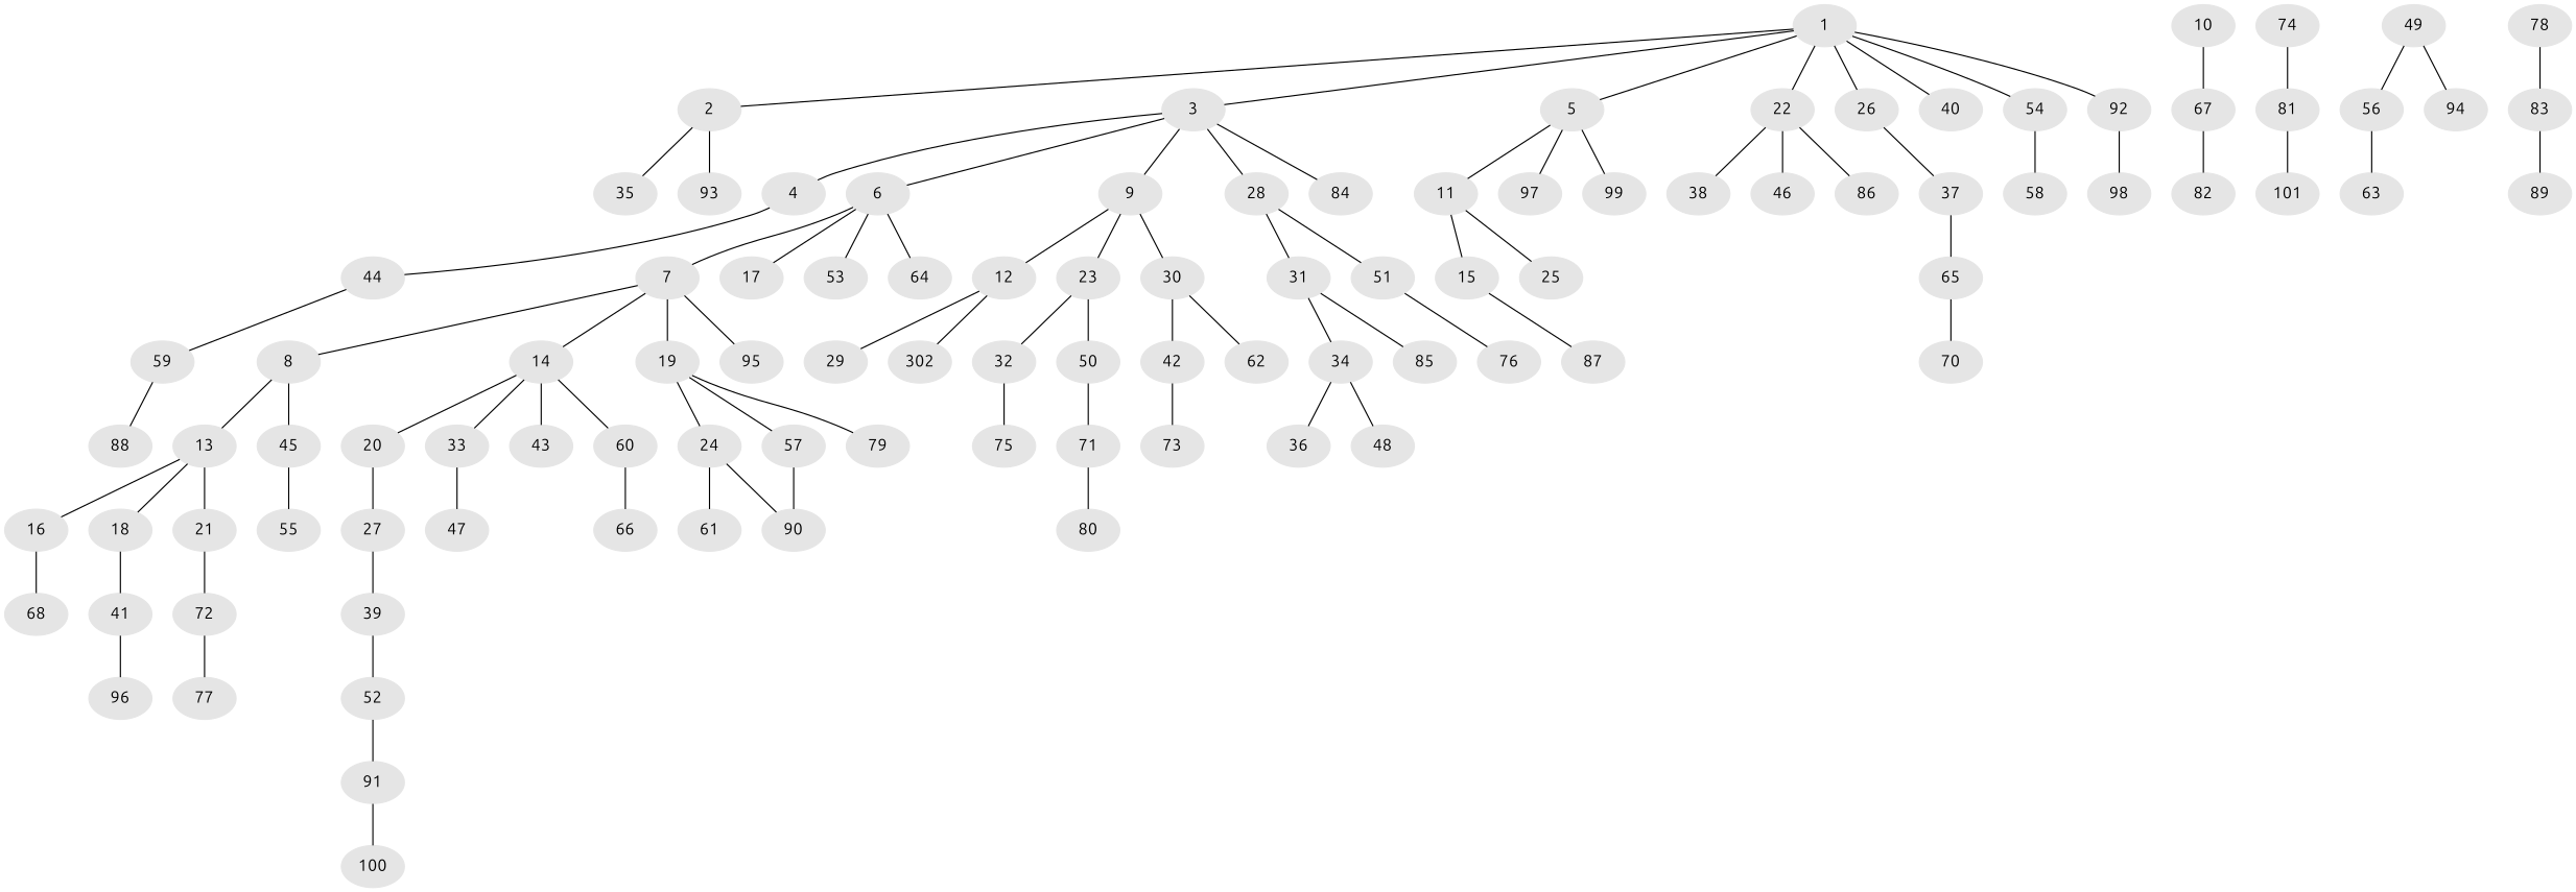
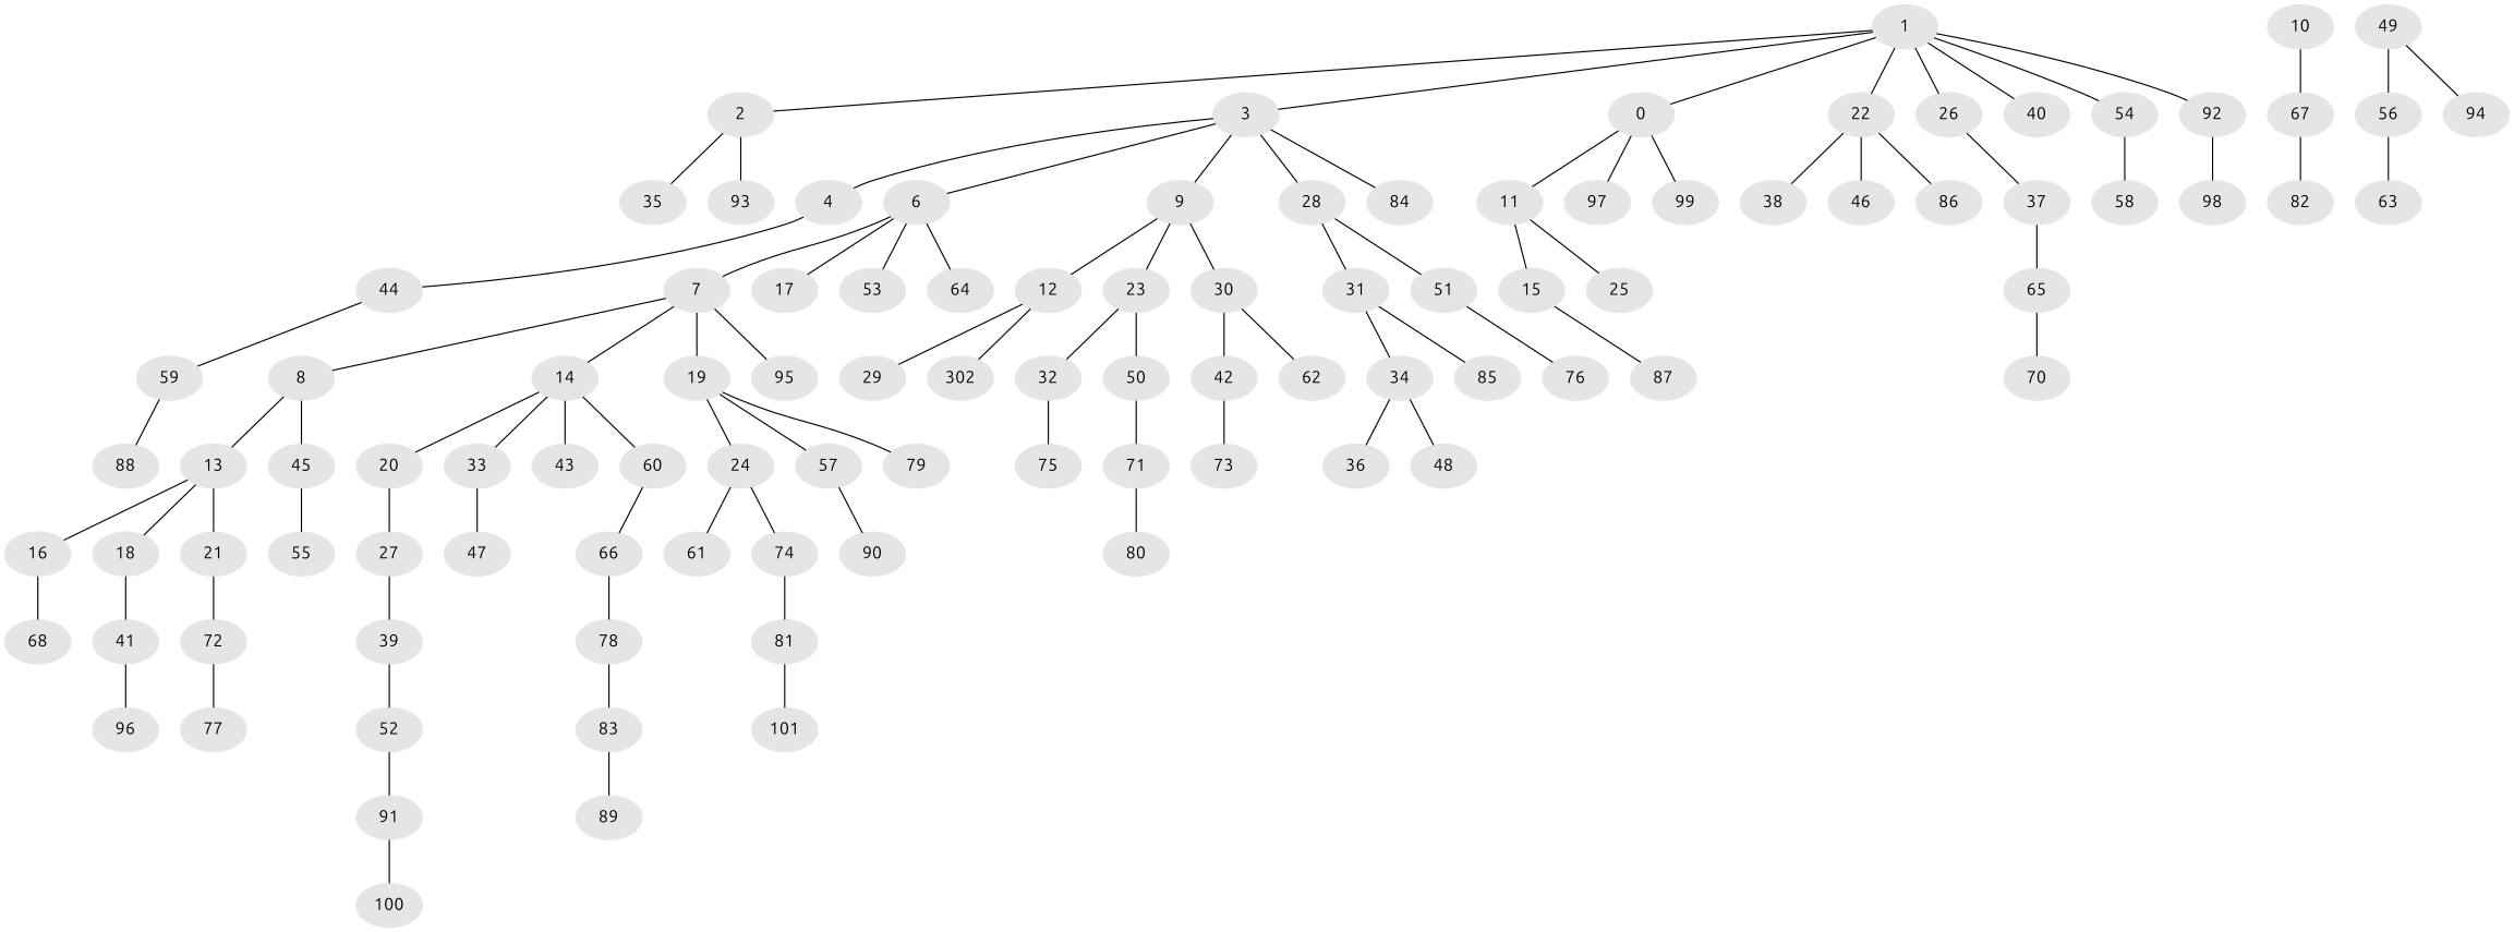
  graph {
    fontname=Ubuntu
    node [color=gray90 fontname=Ubuntu style=filled]
    edge [fontname=Ubuntu]
    1
    2
    3
-   5
+   5 [label=0]
    22
    26
    40
    54
    92
    35
    93
    4
    6
    9
    28
    84
    11
    97
    99
    10
    67
    38
    46
    86
    37
    58
    98
    44
    7
    17
    53
    64
    12
    23
    30
    31
    51
    59
    15
    25
    8
    14
    19
    95
    13
    45
    20
    33
    43
    60
    24
    57
    79
    16
    18
    21
    55
    29
    n59 [label=302]
    32
    50
    42
    62
    82
    87
    68
    41
    72
    27
    47
    66
    96
    61
    74
    90
    39
    77
    75
    71
    81
    65
    52
    34
    85
    76
    73
    36
    48
    49
    56
    94
    70
    91
    88
    63
    80
    100
    78
    83
    101
    89
    1 -- 2
    1 -- 3
    1 -- 5
    1 -- 22
    1 -- 26
    1 -- 40
    1 -- 54
    1 -- 92
    2 -- 35
    2 -- 93
    3 -- 4
    3 -- 6
    3 -- 9
    3 -- 28
    3 -- 84
    5 -- 11
    5 -- 97
    5 -- 99
    22 -- 38
    22 -- 46
    22 -- 86
    26 -- 37
    54 -- 58
    92 -- 98
    4 -- 44
    6 -- 7
    6 -- 17
    6 -- 53
    6 -- 64
    9 -- 12
    9 -- 23
    9 -- 30
    28 -- 31
    28 -- 51
    11 -- 15
    11 -- 25
    10 -- 67
    67 -- 82
    37 -- 65
    44 -- 59
    7 -- 8
    7 -- 14
    7 -- 19
    7 -- 95
    12 -- 29
    12 -- n59
    23 -- 32
    23 -- 50
    30 -- 42
    30 -- 62
    31 -- 34
    31 -- 85
    51 -- 76
    59 -- 88
    15 -- 87
    8 -- 13
    8 -- 45
    14 -- 20
    14 -- 33
    14 -- 43
    14 -- 60
    19 -- 24
    19 -- 57
    19 -- 79
    13 -- 16
    13 -- 18
    13 -- 21
    45 -- 55
    20 -- 27
    33 -- 47
    60 -- 66
    24 -- 61
-   24 -- 90
+   24 -- 74
    57 -- 90
    16 -- 68
    18 -- 41
    21 -- 72
    32 -- 75
    50 -- 71
    42 -- 73
    41 -- 96
    72 -- 77
    27 -- 39
+   66 -- 78
    74 -- 81
    39 -- 52
    71 -- 80
    81 -- 101
    65 -- 70
    52 -- 91
    34 -- 36
    34 -- 48
    49 -- 56
    49 -- 94
    56 -- 63
    91 -- 100
    78 -- 83
    83 -- 89
  }
